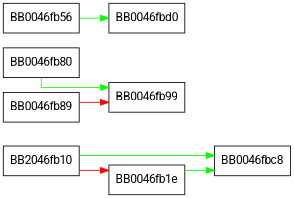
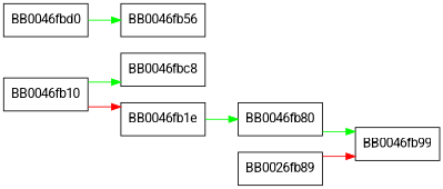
  digraph {
    fontname=Roboto
    rankdir=LR
    splines=ortho
    node [fontname=Roboto shape=box]
    edge [color=green fontname=Roboto]
-   BB0046fb10 [label=BB2046fb10]
+   BB0046fb10
    BB0046fbc8
    BB0046fb1e
    BB0046fb80
    BB0046fb99
    BB0046fb56
    BB0046fbd0
-   BB0046fb89
+   BB0046fb89 [label=BB0026fb89]
    BB0046fb10 -> BB0046fbc8
    BB0046fb10 -> BB0046fb1e [color=red]
-   BB0046fb1e -> BB0046fbc8
+   BB0046fb1e -> BB0046fb80
    BB0046fb80 -> BB0046fb99
-   BB0046fb56 -> BB0046fbd0
+   BB0046fbd0 -> BB0046fb56
    BB0046fb89 -> BB0046fb99 [color=red]
  }
